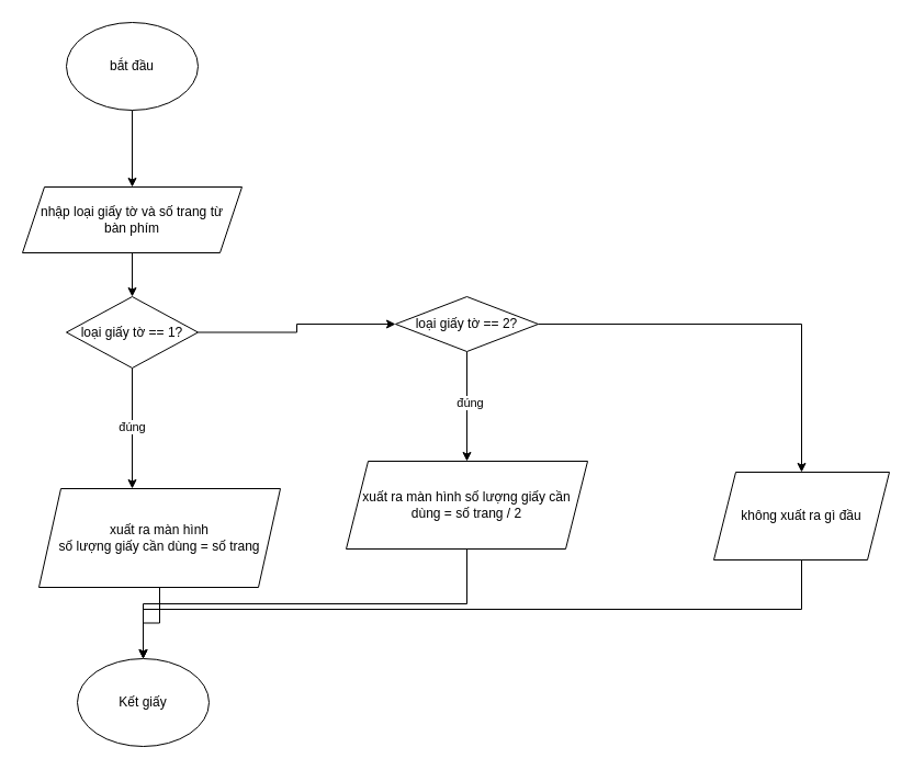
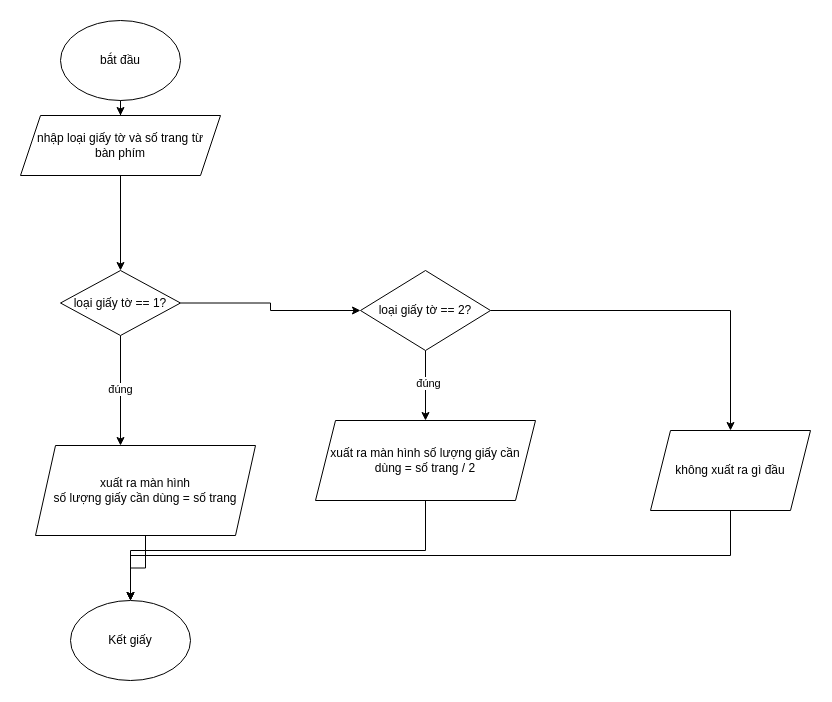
  <mxCell id="0" />
  <mxCell id="1" parent="0" />
  <mxCell id="2" value="" style="edgeStyle=orthogonalEdgeStyle;rounded=0;orthogonalLoop=1;jettySize=auto;html=1;" edge="1" parent="1" source="3" target="5"><mxGeometry relative="1" as="geometry" /></mxCell>
  <mxCell id="3" value="bắt đầu" style="ellipse;whiteSpace=wrap;html=1;" vertex="1" parent="1"><mxGeometry x="60" y="20" width="120" height="80" as="geometry" /></mxCell>
  <mxCell id="4" value="" style="edgeStyle=orthogonalEdgeStyle;rounded=0;orthogonalLoop=1;jettySize=auto;html=1;" edge="1" parent="1" source="5" target="9"><mxGeometry relative="1" as="geometry" /></mxCell>
- <mxCell id="5" value="nhập loại giấy tờ và số trang từ&lt;div&gt;bàn phím&lt;/div&gt;" style="shape=parallelogram;perimeter=parallelogramPerimeter;whiteSpace=wrap;html=1;fixedSize=1;" vertex="1" parent="1"><mxGeometry x="20" y="170" width="200" height="60" as="geometry" /></mxCell>
+ <mxCell id="5" value="nhập loại giấy tờ và số trang từ&lt;div&gt;bàn phím&lt;/div&gt;" style="shape=parallelogram;perimeter=parallelogramPerimeter;whiteSpace=wrap;html=1;fixedSize=1;" vertex="1" parent="1"><mxGeometry x="20" y="115" width="200" height="60" as="geometry" /></mxCell>
  <mxCell id="6" value="" style="edgeStyle=orthogonalEdgeStyle;rounded=0;orthogonalLoop=1;jettySize=auto;html=1;" edge="1" parent="1" source="9" target="11"><mxGeometry relative="1" as="geometry"><Array as="points"><mxPoint x="120" y="390" /><mxPoint x="120" y="390" /></Array></mxGeometry></mxCell>
  <mxCell id="7" value="đúng" style="edgeLabel;html=1;align=center;verticalAlign=middle;resizable=0;points=[];" vertex="1" connectable="0" parent="6"><mxGeometry x="-0.029" y="-1" relative="1" as="geometry"><mxPoint as="offset" /></mxGeometry></mxCell>
  <mxCell id="8" value="" style="edgeStyle=orthogonalEdgeStyle;rounded=0;orthogonalLoop=1;jettySize=auto;html=1;" edge="1" parent="1" source="9" target="15"><mxGeometry relative="1" as="geometry" /></mxCell>
  <mxCell id="9" value="loại giấy tờ == 1?" style="rhombus;whiteSpace=wrap;html=1;" vertex="1" parent="1"><mxGeometry x="60" y="270" width="120" height="65" as="geometry" /></mxCell>
  <mxCell id="10" value="" style="edgeStyle=orthogonalEdgeStyle;rounded=0;orthogonalLoop=1;jettySize=auto;html=1;" edge="1" parent="1" source="11" target="20"><mxGeometry relative="1" as="geometry" /></mxCell>
  <mxCell id="11" value="xuất ra màn hình&lt;div&gt;số lượng giấy cần dùng = số trang&lt;/div&gt;" style="shape=parallelogram;perimeter=parallelogramPerimeter;whiteSpace=wrap;html=1;fixedSize=1;" vertex="1" parent="1"><mxGeometry x="35" y="445" width="220" height="90" as="geometry" /></mxCell>
  <mxCell id="12" value="" style="edgeStyle=orthogonalEdgeStyle;rounded=0;orthogonalLoop=1;jettySize=auto;html=1;" edge="1" parent="1" source="15" target="17"><mxGeometry relative="1" as="geometry" /></mxCell>
  <mxCell id="13" value="đúng" style="edgeLabel;html=1;align=center;verticalAlign=middle;resizable=0;points=[];" vertex="1" connectable="0" parent="12"><mxGeometry x="-0.076" y="2" relative="1" as="geometry"><mxPoint as="offset" /></mxGeometry></mxCell>
  <mxCell id="14" style="edgeStyle=orthogonalEdgeStyle;rounded=0;orthogonalLoop=1;jettySize=auto;html=1;exitX=1;exitY=0.5;exitDx=0;exitDy=0;" edge="1" parent="1" source="15" target="19"><mxGeometry relative="1" as="geometry" /></mxCell>
- <mxCell id="15" value="loại giấy tờ == 2?" style="rhombus;whiteSpace=wrap;html=1;" vertex="1" parent="1"><mxGeometry x="360" y="270" width="130" height="50" as="geometry" /></mxCell>
+ <mxCell id="15" value="loại giấy tờ == 2?" style="rhombus;whiteSpace=wrap;html=1;" vertex="1" parent="1"><mxGeometry x="360" y="270" width="130" height="80" as="geometry" /></mxCell>
  <mxCell id="16" style="edgeStyle=orthogonalEdgeStyle;rounded=0;orthogonalLoop=1;jettySize=auto;html=1;exitX=0.5;exitY=1;exitDx=0;exitDy=0;" edge="1" parent="1" source="17" target="20"><mxGeometry relative="1" as="geometry" /></mxCell>
  <mxCell id="17" value="xuất ra màn hình số lượng giấy cần dùng = số trang / 2" style="shape=parallelogram;perimeter=parallelogramPerimeter;whiteSpace=wrap;html=1;fixedSize=1;" vertex="1" parent="1"><mxGeometry x="315" y="420" width="220" height="80" as="geometry" /></mxCell>
  <mxCell id="18" style="edgeStyle=orthogonalEdgeStyle;rounded=0;orthogonalLoop=1;jettySize=auto;html=1;exitX=0.5;exitY=1;exitDx=0;exitDy=0;entryX=0.5;entryY=0;entryDx=0;entryDy=0;" edge="1" parent="1" source="19" target="20"><mxGeometry relative="1" as="geometry" /></mxCell>
  <mxCell id="19" value="không xuất ra gì đầu" style="shape=parallelogram;perimeter=parallelogramPerimeter;whiteSpace=wrap;html=1;fixedSize=1;" vertex="1" parent="1"><mxGeometry x="650" y="430" width="160" height="80" as="geometry" /></mxCell>
  <mxCell id="20" value="Kết giấy" style="ellipse;whiteSpace=wrap;html=1;" vertex="1" parent="1"><mxGeometry x="70" y="600" width="120" height="80" as="geometry" /></mxCell>
